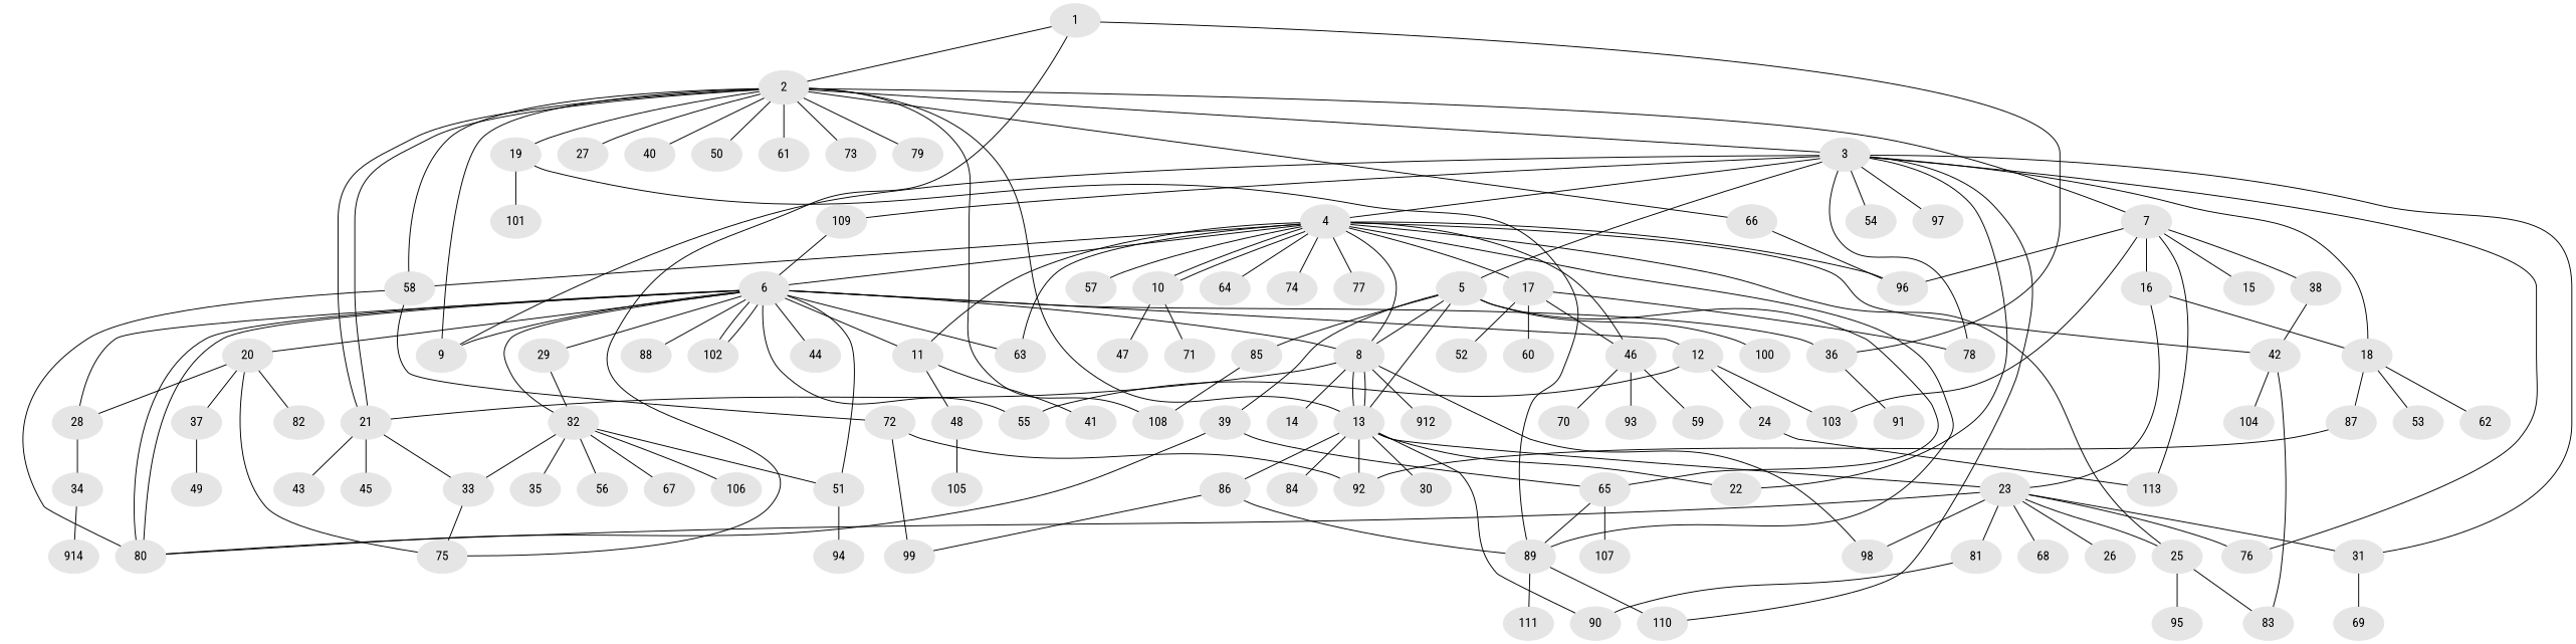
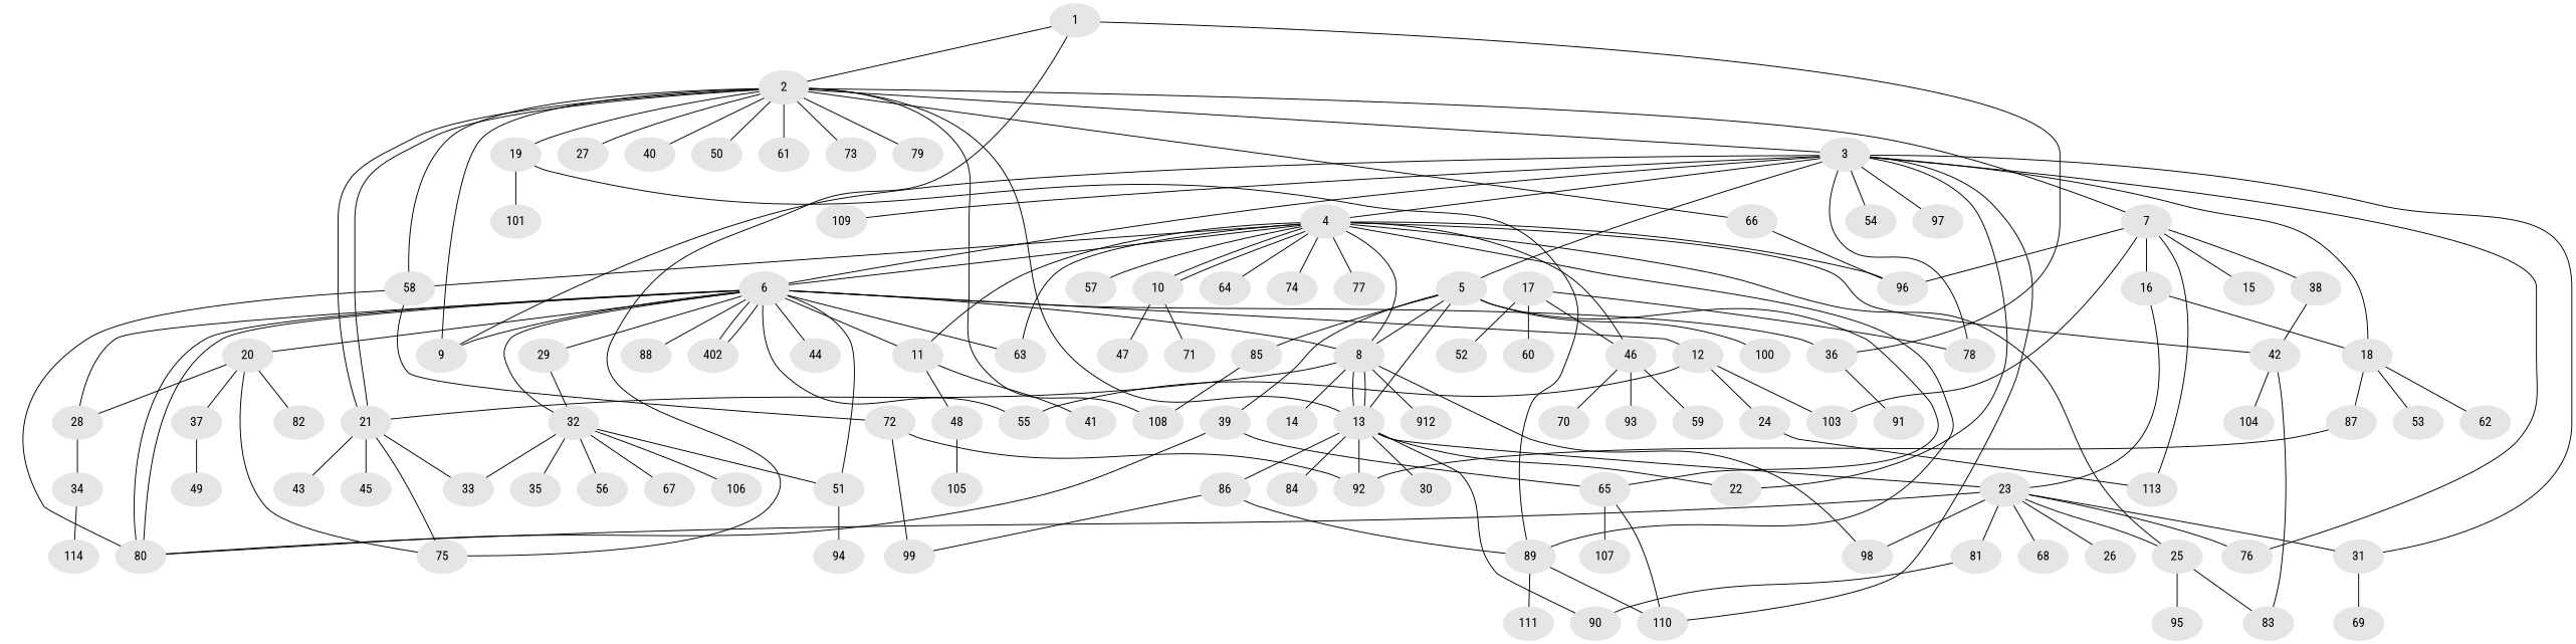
  graph {
    fontname="Roboto Condensed"
    node [color=gray90 fontname="Roboto Condensed" style=filled]
    edge [fontname="Roboto Condensed"]
    1
    2
    36
    75
    3
    7
    9
    13
    19
    21
    27
    40
    50
    58
    61
    66
    73
    79
    108
    91
    4
    5
    6
    18
    22
    31
    54
    76
    78
    97
    109
    110
    96
    113
    15
    16
    38
    103
    23
    30
    84
    86
    90
    92
    89
    101
    33
    43
    45
    80
    72
    8
    10
    11
    17
    25
    42
    46
    57
    63
    64
    74
    77
    65
    85
    100
    39
    12
    20
    28
    29
    32
    44
    51
    55
    88
-   102
+   102 [label=402]
    53
    62
    87
    69
    14
    98
    n84 [label=912]
    47
    71
    41
    48
    52
    60
    83
    95
    104
    59
    70
    93
    111
    107
    24
    37
    82
    34
    35
    56
    67
    106
    94
    105
    26
    68
    81
    99
    49
-   114 [label=914]
+   114
    1 -- 2
    1 -- 36
    1 -- 75
    2 -- 3
    2 -- 7
    2 -- 9
    2 -- 13
    2 -- 19
    2 -- 21
    2 -- 21
    2 -- 27
    2 -- 40
    2 -- 50
    2 -- 58
    2 -- 61
    2 -- 66
    2 -- 73
    2 -- 79
    2 -- 108
    36 -- 91
    3 -- 9
    3 -- 4
    3 -- 5
-   109 -- 6
+   3 -- 6
    3 -- 18
    3 -- 22
    3 -- 31
    3 -- 54
    3 -- 76
    3 -- 78
    3 -- 97
    3 -- 109
    3 -- 110
    7 -- 96
    7 -- 113
    7 -- 15
    7 -- 16
    7 -- 38
    7 -- 103
    13 -- 22
    13 -- 23
    13 -- 30
    13 -- 84
    13 -- 86
    13 -- 90
    13 -- 92
    19 -- 89
    19 -- 101
-   33 -- 75
+   21 -- 75
    21 -- 33
    21 -- 43
    21 -- 45
    58 -- 80
    58 -- 72
    66 -- 96
    4 -- 58
    4 -- 6
    4 -- 96
    4 -- 89
    4 -- 8
    4 -- 10
    4 -- 10
    4 -- 11
-   4 -- 17
    4 -- 25
    4 -- 42
    4 -- 46
    4 -- 57
    4 -- 63
    4 -- 64
    4 -- 74
    4 -- 77
    5 -- 13
    5 -- 8
    5 -- 65
    5 -- 85
    5 -- 100
    5 -- 39
    6 -- 36
    6 -- 9
    6 -- 80
    6 -- 80
    6 -- 8
    6 -- 11
    6 -- 63
    6 -- 12
    6 -- 20
    6 -- 28
    6 -- 29
    6 -- 32
    6 -- 44
    6 -- 51
    6 -- 55
    6 -- 88
    6 -- 102
    6 -- 102
    18 -- 53
    18 -- 62
    18 -- 87
    31 -- 69
    16 -- 18
    16 -- 23
    38 -- 42
    23 -- 31
    23 -- 76
    23 -- 80
    23 -- 25
    23 -- 98
    23 -- 26
    23 -- 68
    23 -- 81
    86 -- 89
    86 -- 99
    89 -- 110
    89 -- 111
    72 -- 92
    72 -- 99
    8 -- 13
    8 -- 13
    8 -- 21
    8 -- 14
    8 -- 98
    8 -- n84
    10 -- 47
    10 -- 71
    11 -- 41
    11 -- 48
    17 -- 78
    17 -- 46
    17 -- 52
    17 -- 60
    25 -- 83
    25 -- 95
    42 -- 83
    42 -- 104
    46 -- 59
    46 -- 70
    46 -- 93
-   65 -- 89
+   65 -- 110
    65 -- 107
    85 -- 108
    39 -- 80
    39 -- 65
    12 -- 103
    12 -- 55
    12 -- 24
    20 -- 75
    20 -- 28
    20 -- 37
    20 -- 82
    28 -- 34
    29 -- 32
    32 -- 33
    32 -- 51
    32 -- 35
    32 -- 56
    32 -- 67
    32 -- 106
    51 -- 94
    87 -- 92
    48 -- 105
    24 -- 113
    37 -- 49
    34 -- 114
    81 -- 90
  }
